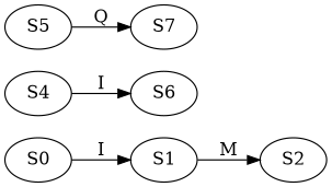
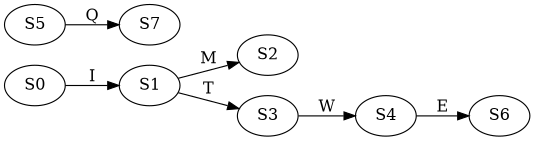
  strict digraph {
    fontname="DejaVu Serif"
    rankdir=LR
    node [fontname="DejaVu Serif"]
    edge [fontname="DejaVu Serif"]
    S0
    S1
    S2
+   S3
    S4
    S6
    S5
    S7
    S0 -> S1 [label=I]
    S1 -> S2 [label=M]
-   S4 -> S6 [label=I]
+   S1 -> S3 [label=T]
+   S3 -> S4 [label=W]
+   S4 -> S6 [label=E]
    S5 -> S7 [label=Q]
  }
